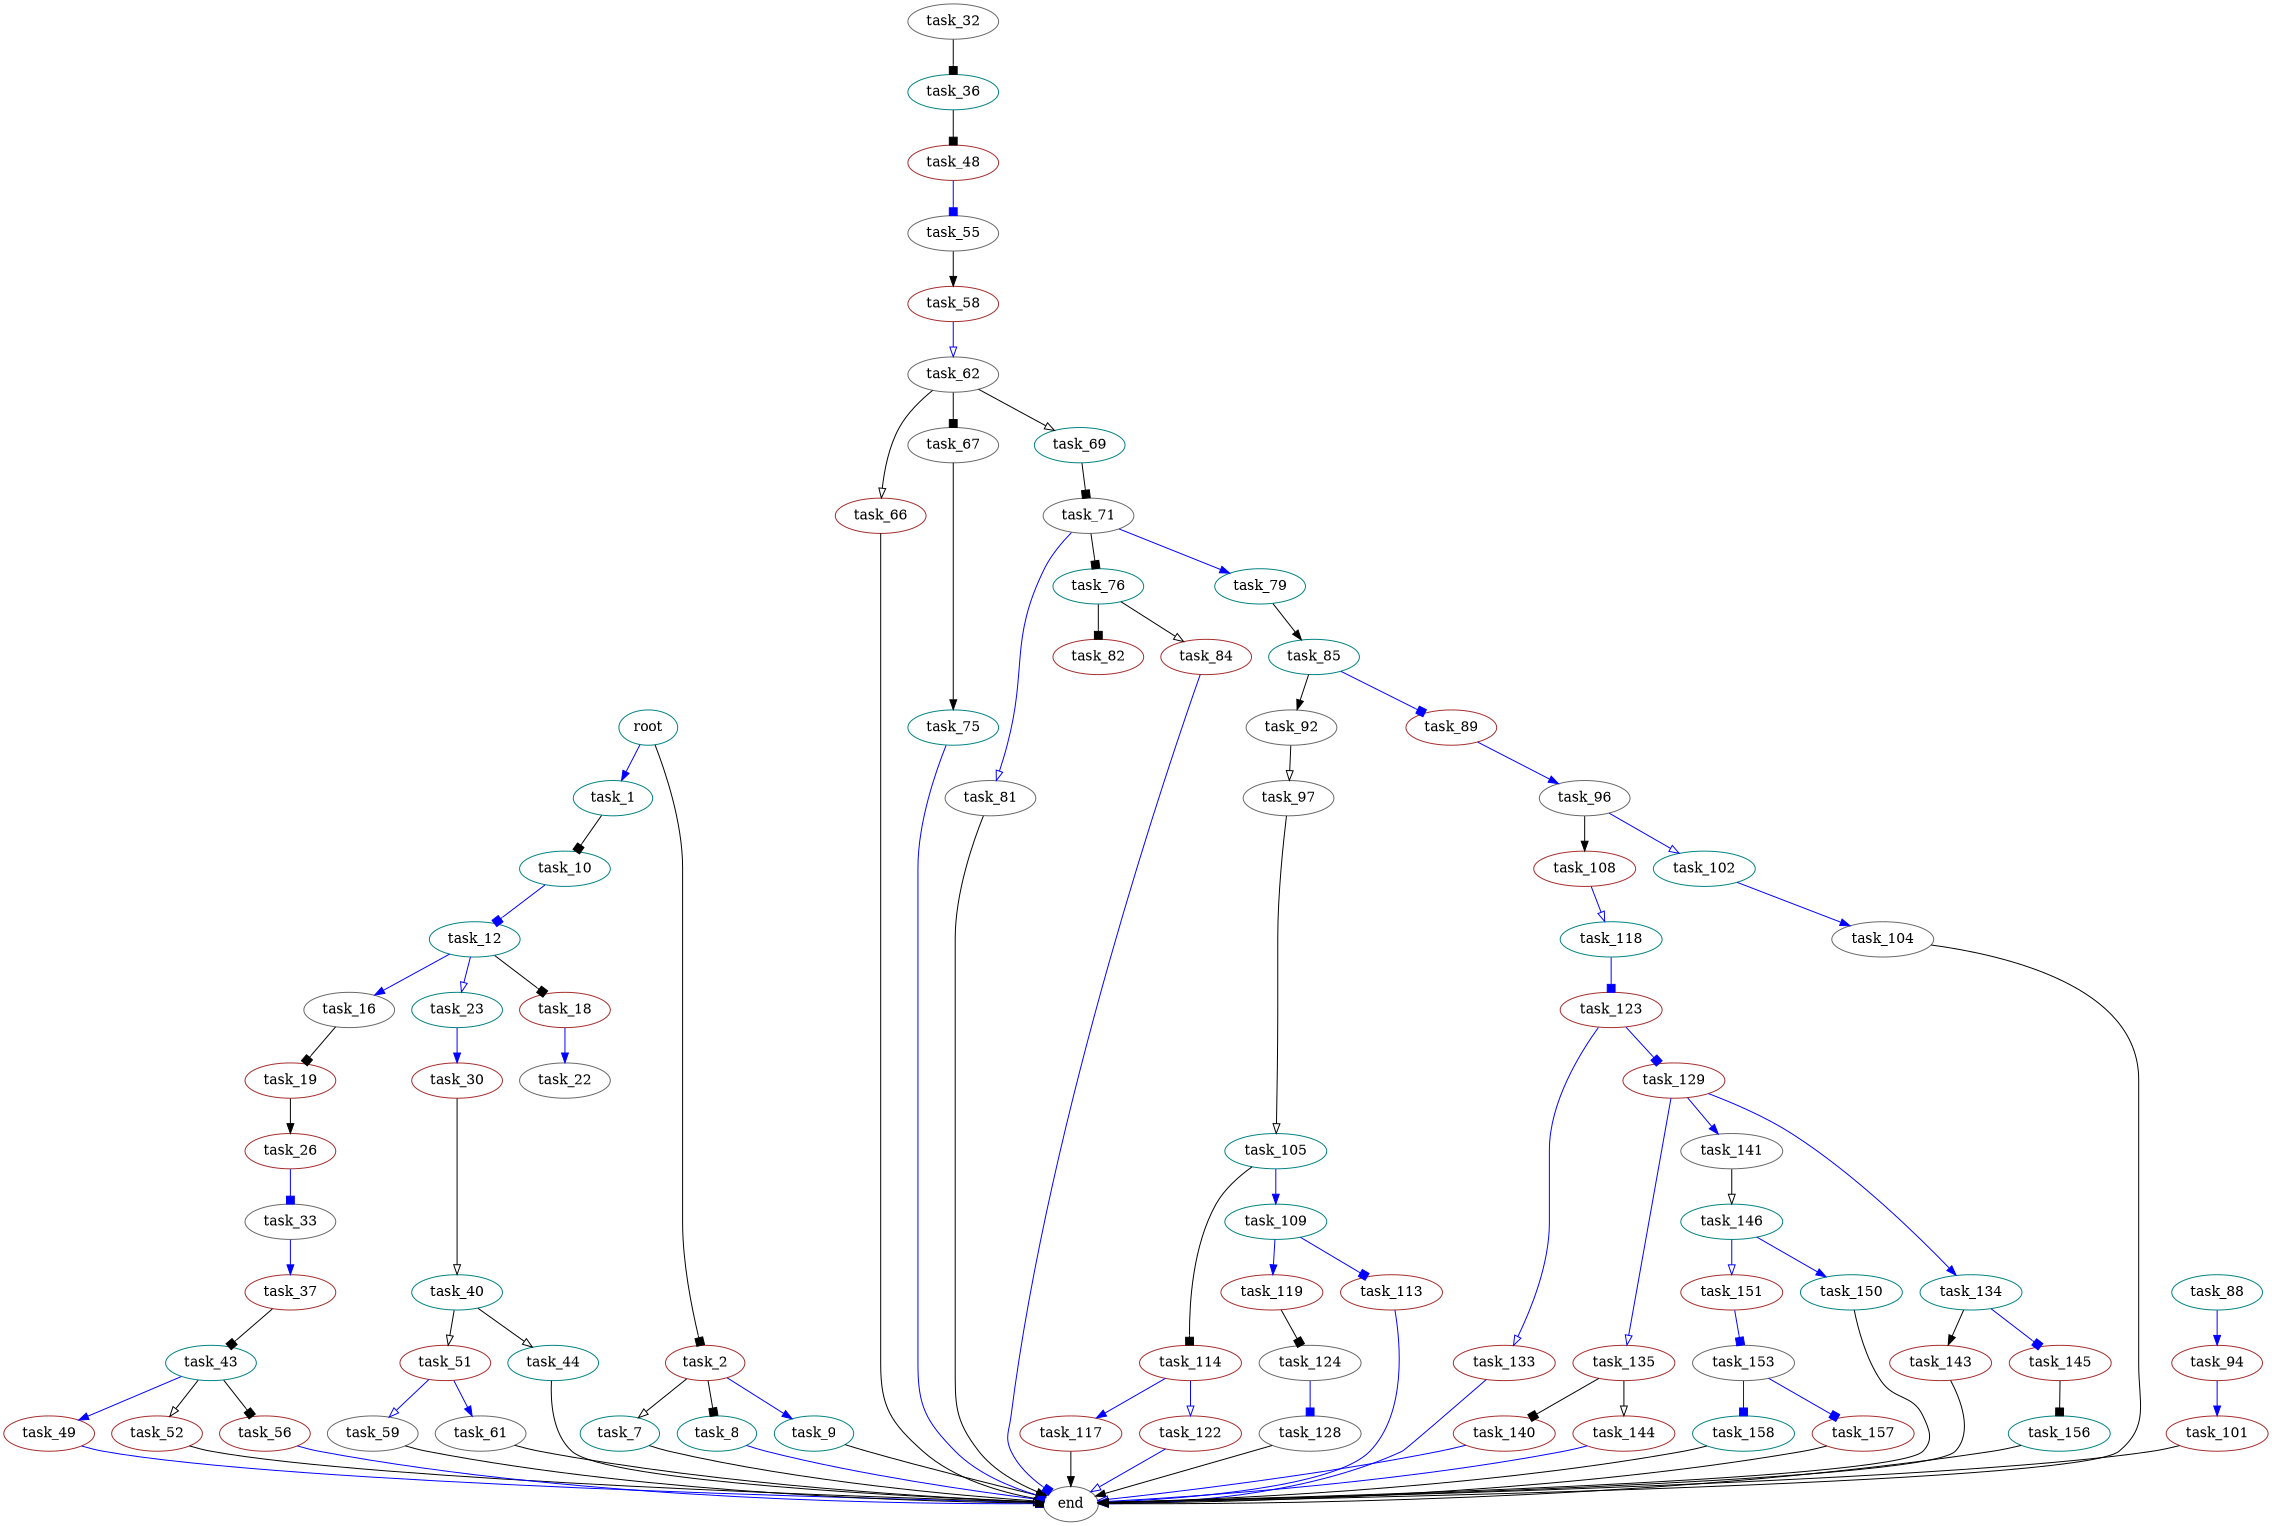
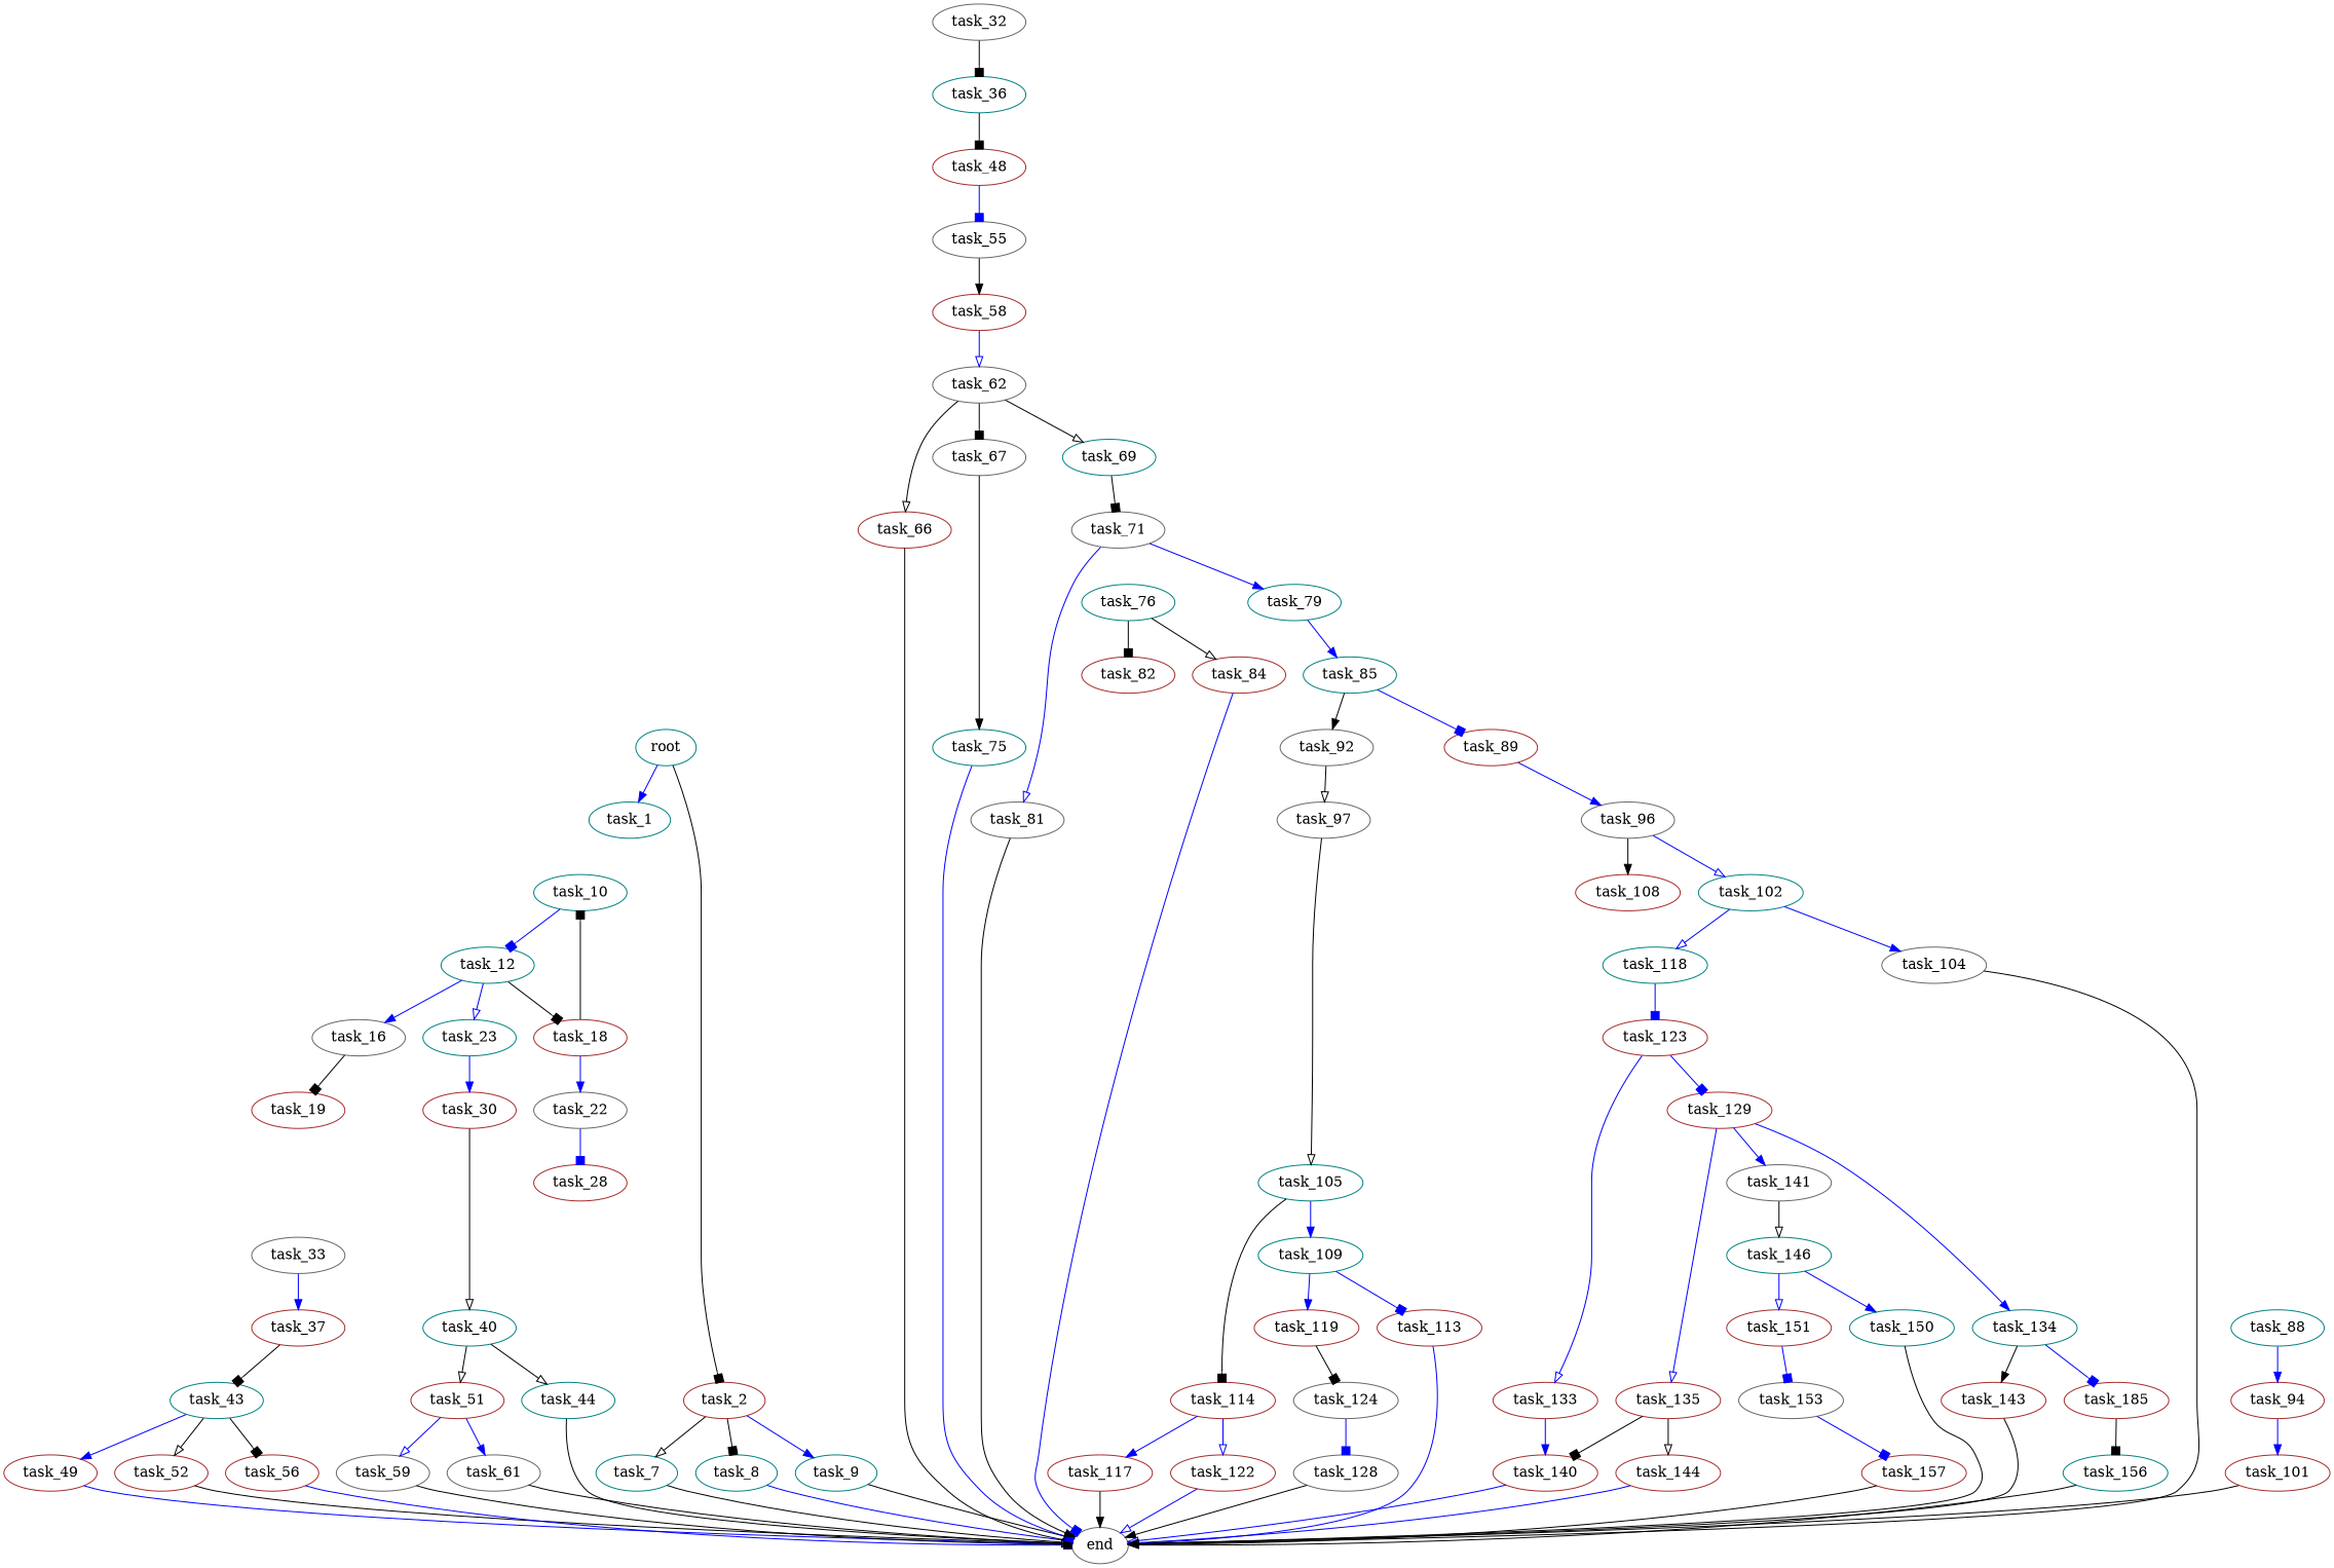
  digraph {
    node [color=brown]
    edge [arrowhead=box color=blue]
    root [color=teal]
    task_1 [color=teal]
    task_2
    task_10 [color=teal]
    task_7 [color=teal]
    task_8 [color=teal]
    task_9 [color=teal]
    task_12 [color=teal]
    end [color=gray40]
    task_16 [color=gray40]
    task_18
    task_23 [color=teal]
    task_19
    task_22 [color=gray40]
    task_30
-   task_26
+   task_28
    task_33 [color=gray40]
    task_40 [color=teal]
    task_37
    task_32 [color=gray40]
    task_36 [color=teal]
    task_44 [color=teal]
    task_51
    task_48
    task_43 [color=teal]
    task_55 [color=gray40]
    task_49
    task_52
    task_56
    task_59 [color=gray40]
    task_61 [color=gray40]
    task_58
    task_62 [color=gray40]
    task_66
    task_67 [color=gray40]
    task_69 [color=teal]
    task_75 [color=teal]
    task_71 [color=gray40]
    task_76 [color=teal]
    task_79 [color=teal]
    task_81 [color=gray40]
    task_82
    task_84
    task_85 [color=teal]
    task_89
    task_92 [color=gray40]
    task_88 [color=teal]
    task_94
    task_96 [color=gray40]
    task_97 [color=gray40]
    task_101
    task_102 [color=teal]
    task_108
    task_105 [color=teal]
    task_104 [color=gray40]
    task_118 [color=teal]
    task_109 [color=teal]
    task_114
    task_113
    task_119
    task_117
    task_122
    task_123
    task_124 [color=gray40]
    task_129
    task_133
    task_128 [color=gray40]
    task_134 [color=teal]
    task_135
    task_141 [color=gray40]
    task_143
-   task_145
+   task_145 [label=task_185]
    task_140
    task_144
    task_146 [color=teal]
    task_156 [color=teal]
    task_150 [color=teal]
    task_151
    task_153 [color=gray40]
    task_157
-   task_158 [color=teal]
    root -> task_1 [arrowhead=normal]
    root -> task_2 [color=black]
-   task_1 -> task_10 [color=black]
+   task_18 -> task_10 [color=black]
    task_2 -> task_7 [arrowhead=onormal color=black]
    task_2 -> task_8 [color=black]
    task_2 -> task_9 [arrowhead=normal]
    task_10 -> task_12
    task_7 -> end [arrowhead=onormal color=black]
    task_8 -> end
    task_9 -> end [arrowhead=onormal color=black]
    task_12 -> task_16 [arrowhead=normal]
    task_12 -> task_18 [color=black]
    task_12 -> task_23 [arrowhead=onormal]
    task_16 -> task_19 [color=black]
    task_18 -> task_22 [arrowhead=normal]
    task_23 -> task_30 [arrowhead=normal]
-   task_19 -> task_26 [arrowhead=normal color=black]
+   task_22 -> task_28
    task_30 -> task_40 [arrowhead=onormal color=black]
-   task_26 -> task_33
    task_33 -> task_37 [arrowhead=normal]
    task_40 -> task_44 [arrowhead=onormal color=black]
    task_40 -> task_51 [arrowhead=onormal color=black]
    task_37 -> task_43 [color=black]
    task_32 -> task_36 [color=black]
    task_36 -> task_48 [color=black]
    task_44 -> end [color=black]
    task_51 -> task_59 [arrowhead=onormal]
    task_51 -> task_61 [arrowhead=normal]
    task_48 -> task_55
    task_43 -> task_49 [arrowhead=normal]
    task_43 -> task_52 [arrowhead=onormal color=black]
    task_43 -> task_56 [color=black]
    task_55 -> task_58 [arrowhead=normal color=black]
    task_49 -> end [arrowhead=onormal]
    task_52 -> end [arrowhead=onormal color=black]
    task_56 -> end
    task_59 -> end [color=black]
    task_61 -> end [color=black]
    task_58 -> task_62 [arrowhead=onormal]
    task_62 -> task_66 [arrowhead=onormal color=black]
    task_62 -> task_67 [color=black]
    task_62 -> task_69 [arrowhead=onormal color=black]
    task_66 -> end [color=black]
    task_67 -> task_75 [arrowhead=normal color=black]
    task_69 -> task_71 [color=black]
    task_75 -> end
-   task_71 -> task_76 [color=black]
    task_71 -> task_79 [arrowhead=normal]
    task_71 -> task_81 [arrowhead=onormal]
    task_76 -> task_82 [color=black]
    task_76 -> task_84 [arrowhead=onormal color=black]
-   task_79 -> task_85 [arrowhead=normal color=black]
+   task_79 -> task_85 [arrowhead=normal]
    task_81 -> end [arrowhead=normal color=black]
    task_84 -> end
    task_85 -> task_89
    task_85 -> task_92 [arrowhead=normal color=black]
    task_89 -> task_96 [arrowhead=normal]
    task_92 -> task_97 [arrowhead=onormal color=black]
    task_88 -> task_94 [arrowhead=normal]
    task_94 -> task_101 [arrowhead=normal]
    task_96 -> task_102 [arrowhead=onormal]
    task_96 -> task_108 [arrowhead=normal color=black]
    task_97 -> task_105 [arrowhead=onormal color=black]
    task_101 -> end [arrowhead=onormal color=black]
    task_102 -> task_104 [arrowhead=normal]
-   task_108 -> task_118 [arrowhead=onormal]
+   task_102 -> task_118 [arrowhead=onormal]
    task_105 -> task_109 [arrowhead=normal]
    task_105 -> task_114 [color=black]
    task_104 -> end [arrowhead=onormal color=black]
    task_118 -> task_123
    task_109 -> task_113
    task_109 -> task_119 [arrowhead=normal]
    task_114 -> task_117 [arrowhead=normal]
    task_114 -> task_122 [arrowhead=onormal]
    task_113 -> end [arrowhead=normal]
    task_119 -> task_124 [color=black]
    task_117 -> end [arrowhead=normal color=black]
    task_122 -> end [arrowhead=onormal]
    task_123 -> task_129
    task_123 -> task_133 [arrowhead=onormal]
    task_124 -> task_128
    task_129 -> task_134 [arrowhead=normal]
    task_129 -> task_135 [arrowhead=onormal]
    task_129 -> task_141 [arrowhead=normal]
-   task_133 -> end [arrowhead=normal]
+   task_133 -> task_140 [arrowhead=normal]
    task_128 -> end [arrowhead=normal color=black]
    task_134 -> task_143 [arrowhead=normal color=black]
    task_134 -> task_145
    task_135 -> task_140 [color=black]
    task_135 -> task_144 [arrowhead=onormal color=black]
    task_141 -> task_146 [arrowhead=onormal color=black]
    task_143 -> end [arrowhead=normal color=black]
    task_145 -> task_156 [color=black]
    task_140 -> end [arrowhead=onormal]
    task_144 -> end [arrowhead=onormal]
    task_146 -> task_150 [arrowhead=normal]
    task_146 -> task_151 [arrowhead=onormal]
    task_156 -> end [arrowhead=normal color=black]
    task_150 -> end [arrowhead=normal color=black]
    task_151 -> task_153
    task_153 -> task_157
-   task_153 -> task_158
    task_157 -> end [arrowhead=onormal color=black]
-   task_158 -> end [arrowhead=normal color=black]
  }
